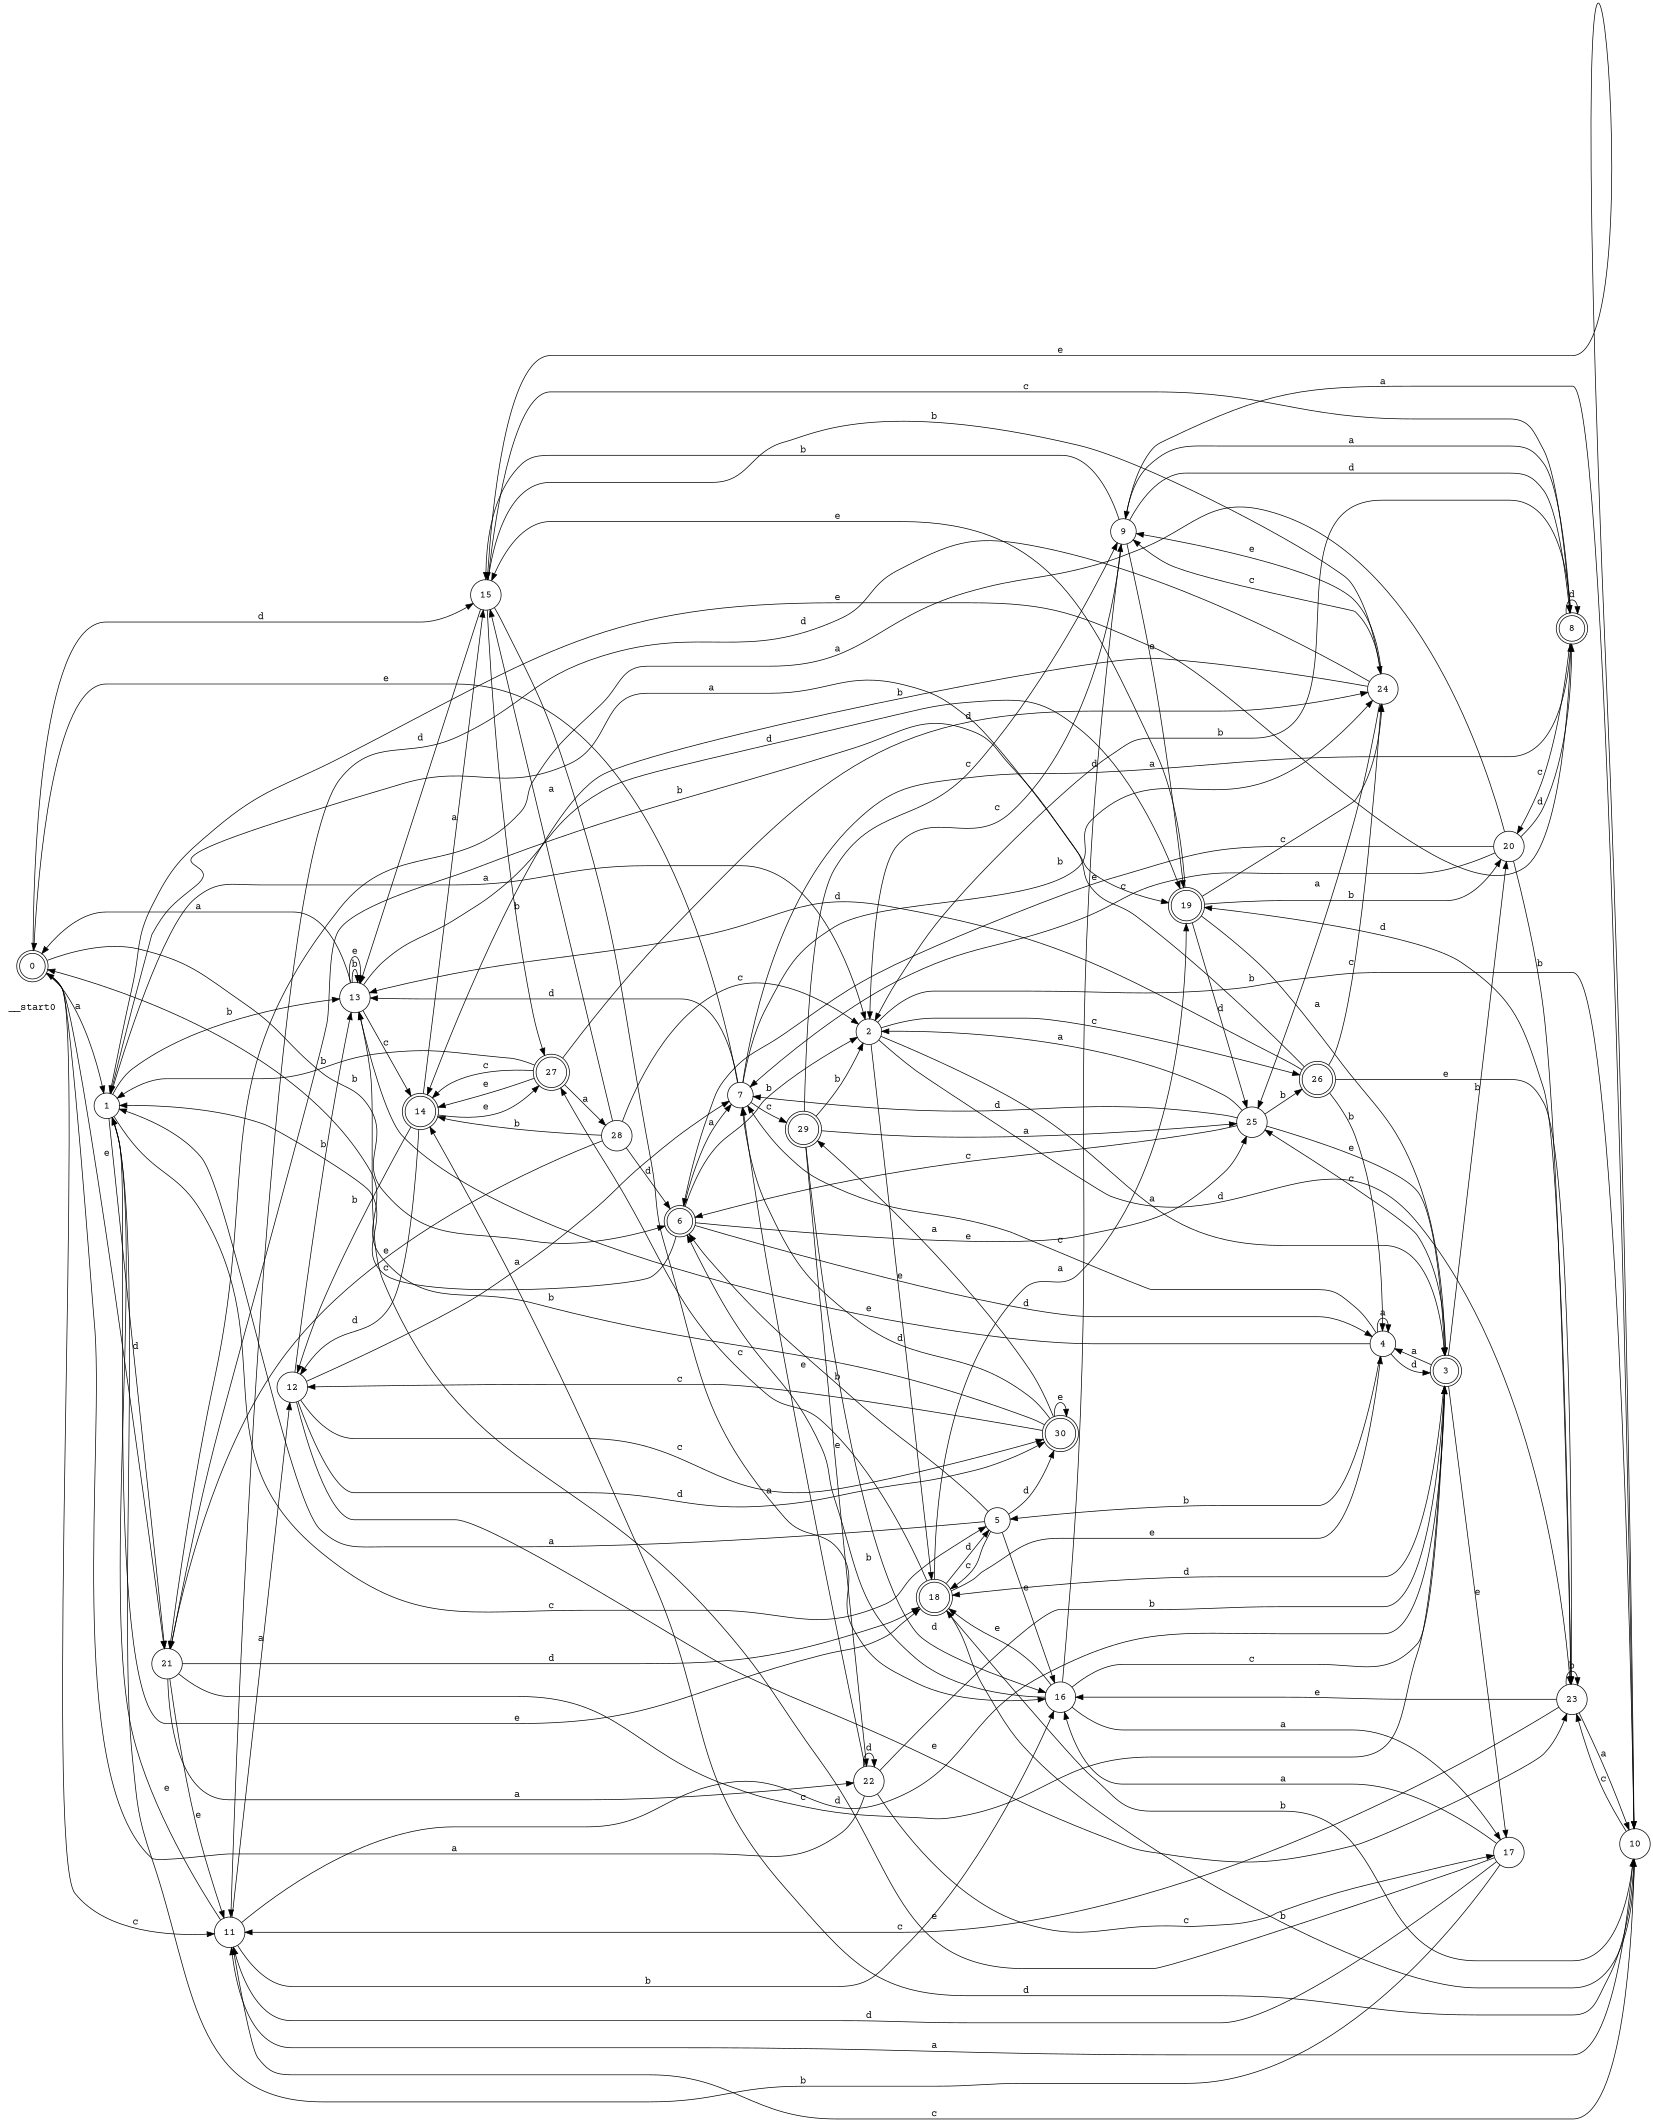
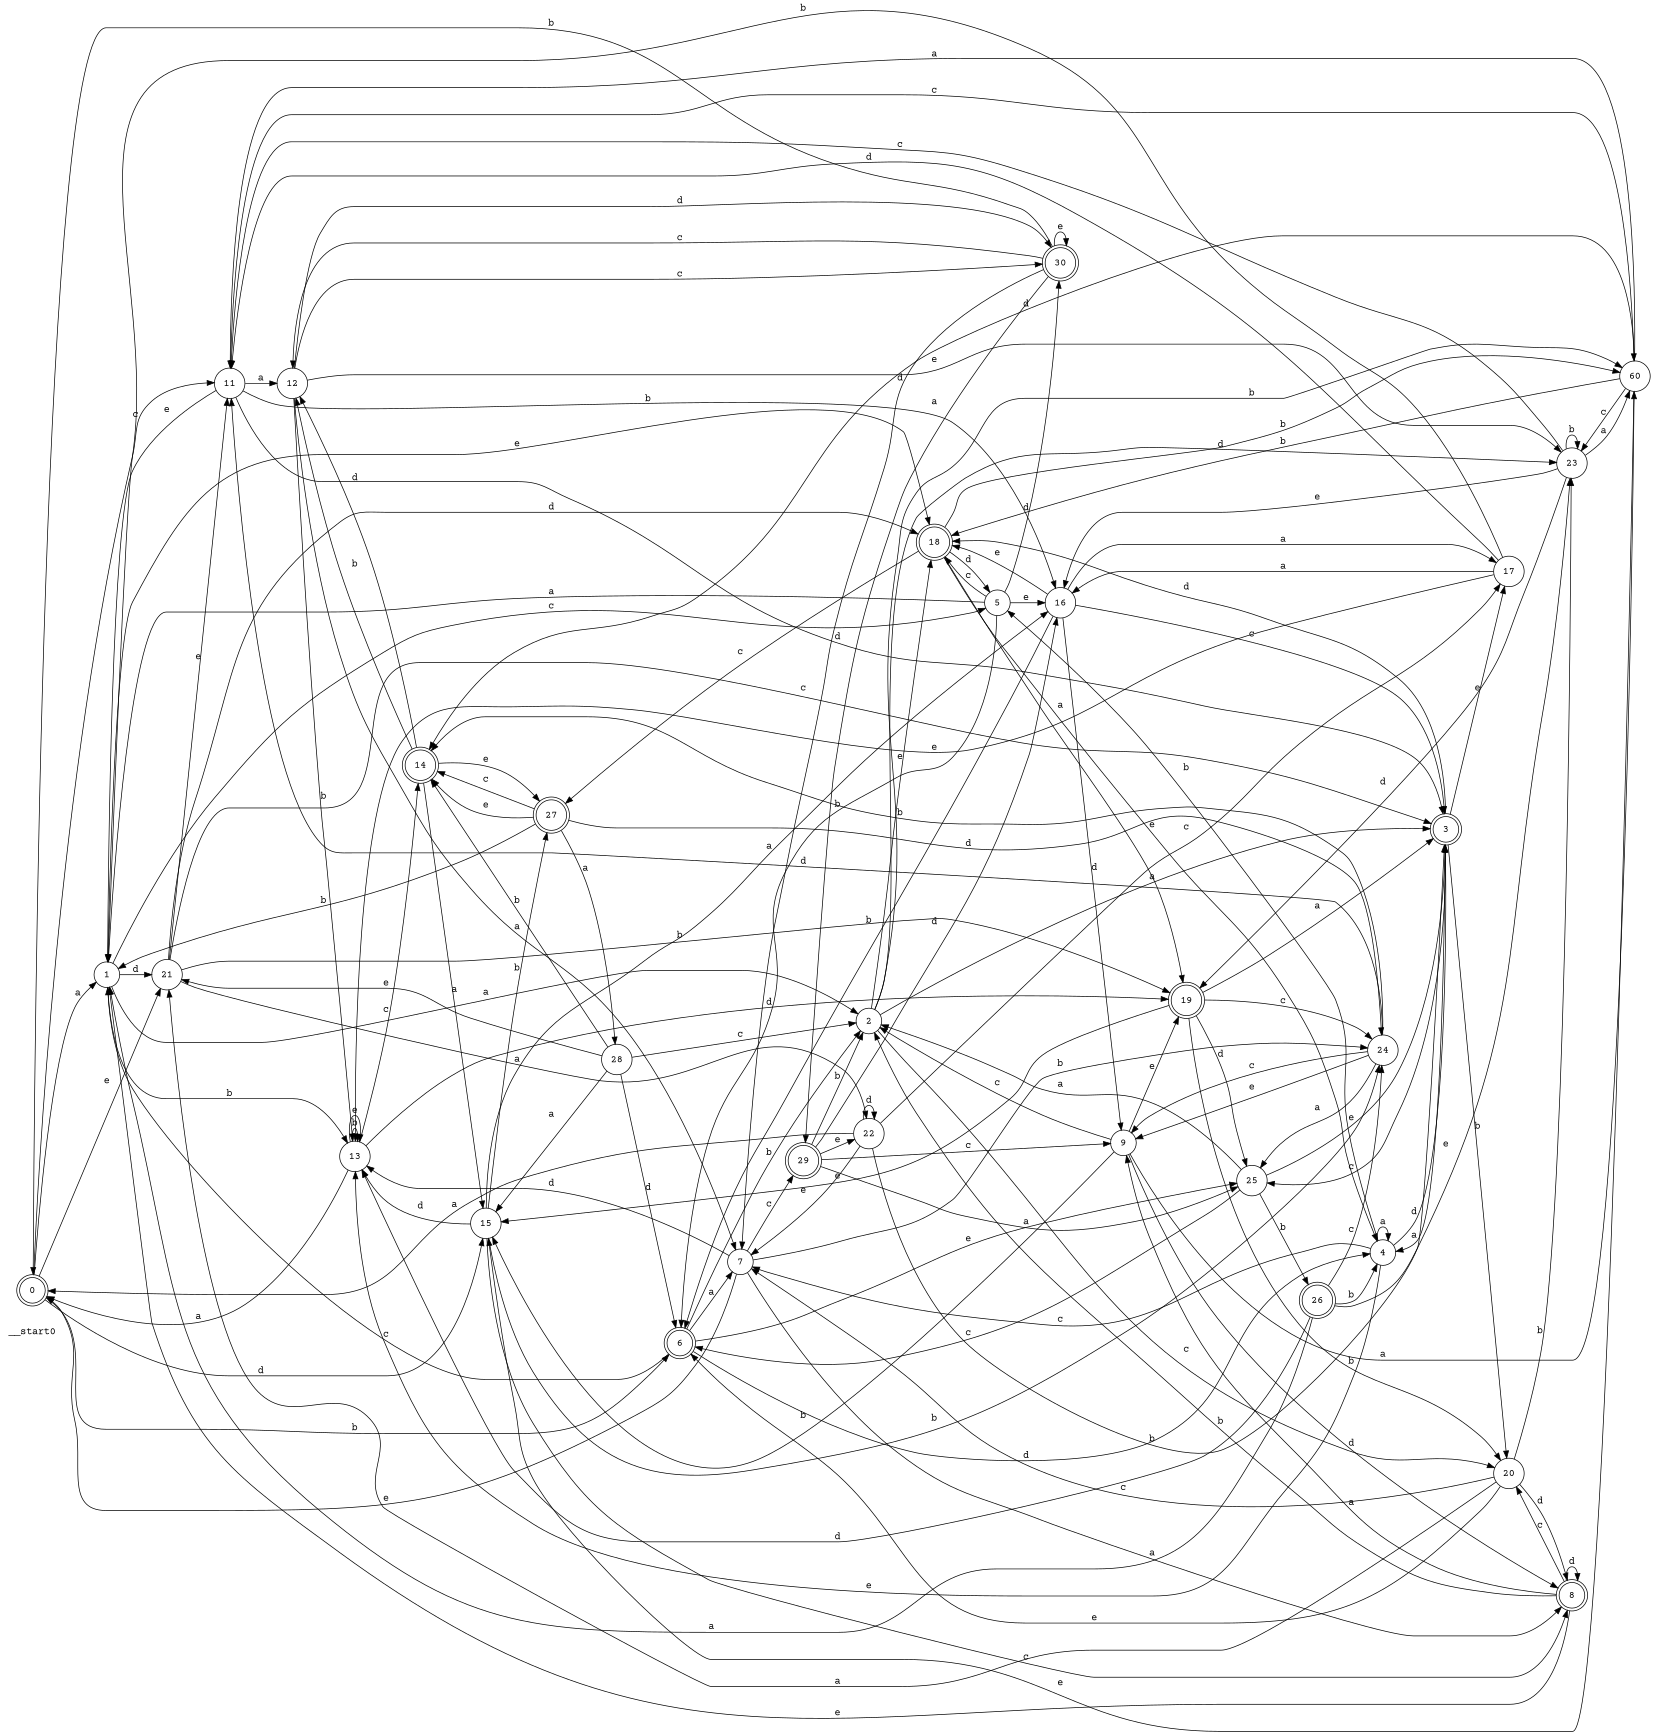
  digraph {
    fontname="Courier Prime"
    rankdir=LR
    node [fontname="Courier Prime" shape=circle color=black fillcolor=white style=filled]
    edge [fontname="Courier Prime"]
    __start0 [shape=none color="" fillcolor="" style=""]
    n2 [label=0 shape=doublecircle style="rounded,filled"]
    n3 [label=1]
    n4 [label=6 shape=doublecircle style="rounded,filled"]
    n5 [label=11]
    n6 [label=15]
    n7 [label=21]
    n8 [label=2]
    n9 [label=5]
    n10 [label=13]
    n11 [label=18 shape=doublecircle style="rounded,filled"]
    n12 [label=4]
    n13 [label=25]
    n14 [label=7]
    n15 [label=3 shape=doublecircle style="rounded,filled"]
-   n16 [label=10]
+   n16 [label=60]
    n17 [label=16]
    n18 [label=12]
    n19 [label=8 shape=doublecircle style="rounded,filled"]
    n20 [label=24]
    n21 [label=27 shape=doublecircle style="rounded,filled"]
    n22 [label=19 shape=doublecircle style="rounded,filled"]
    n23 [label=22]
    n24 [label=23]
    n25 [label=26 shape=doublecircle style="rounded,filled"]
    n26 [label=30 shape=doublecircle style="rounded,filled"]
    n27 [label=14 shape=doublecircle style="rounded,filled"]
    n28 [label=17]
    n29 [label=20]
    n30 [label=29 shape=doublecircle style="rounded,filled"]
    n31 [label=9]
    n32 [label=28]
    n2 -> n3 [label=a]
    n2 -> n4 [label=b]
    n2 -> n5 [label=c]
    n2 -> n6 [label=d]
    n2 -> n7 [label=e]
    n3 -> n7 [label=d]
    n3 -> n8 [label=a]
    n3 -> n9 [label=c]
    n3 -> n10 [label=b]
    n3 -> n11 [label=e]
    n4 -> n3 [label=c]
    n4 -> n8 [label=b]
    n4 -> n12 [label=d]
    n4 -> n13 [label=e]
    n4 -> n14 [label=a]
    n5 -> n3 [label=e]
    n5 -> n15 [label=d]
    n5 -> n16 [label=c]
    n5 -> n17 [label=b]
    n5 -> n18 [label=a]
    n6 -> n10 [label=d]
    n6 -> n17 [label=a]
    n6 -> n19 [label=c]
    n6 -> n20 [label=b]
    n6 -> n21 [label=b]
    n7 -> n5 [label=e]
    n7 -> n11 [label=d]
    n7 -> n15 [label=c]
    n7 -> n22 [label=b]
    n7 -> n23 [label=a]
    n8 -> n11 [label=e]
    n8 -> n15 [label=a]
    n8 -> n16 [label=b]
    n8 -> n24 [label=d]
-   n8 -> n25 [label=c]
+   n8 -> n29 [label=c]
    n9 -> n3 [label=a]
    n9 -> n4 [label=b]
    n9 -> n11 [label=c]
    n9 -> n17 [label=e]
    n9 -> n26 [label=d]
    n10 -> n2 [label=a]
    n10 -> n10 [label=b]
    n10 -> n10 [label=e]
    n10 -> n22 [label=d]
    n10 -> n27 [label=c]
    n11 -> n9 [label=d]
    n11 -> n12 [label=e]
    n11 -> n16 [label=b]
    n11 -> n21 [label=c]
    n11 -> n22 [label=a]
    n12 -> n9 [label=b]
    n12 -> n10 [label=e]
    n12 -> n12 [label=a]
    n12 -> n14 [label=c]
    n12 -> n15 [label=d]
    n13 -> n4 [label=c]
    n13 -> n8 [label=a]
-   n13 -> n14 [label=d]
    n13 -> n15 [label=e]
    n13 -> n25 [label=b]
    n14 -> n2 [label=e]
    n14 -> n10 [label=d]
    n14 -> n19 [label=a]
    n14 -> n20 [label=b]
    n14 -> n30 [label=c]
    n15 -> n11 [label=d]
    n15 -> n12 [label=a]
    n15 -> n13 [label=c]
    n15 -> n28 [label=e]
    n15 -> n29 [label=b]
    n16 -> n5 [label=a]
    n16 -> n6 [label=e]
    n16 -> n11 [label=b]
    n16 -> n24 [label=c]
    n16 -> n27 [label=d]
    n17 -> n4 [label=b]
    n17 -> n11 [label=e]
    n17 -> n15 [label=c]
    n17 -> n28 [label=a]
    n17 -> n31 [label=d]
    n18 -> n10 [label=b]
    n18 -> n14 [label=a]
    n18 -> n24 [label=e]
    n18 -> n26 [label=c]
    n18 -> n26 [label=d]
    n19 -> n3 [label=e]
    n19 -> n8 [label=b]
    n19 -> n19 [label=d]
    n19 -> n29 [label=c]
    n19 -> n31 [label=a]
    n20 -> n5 [label=d]
    n20 -> n13 [label=a]
    n20 -> n27 [label=b]
    n20 -> n31 [label=c]
    n20 -> n31 [label=e]
    n21 -> n3 [label=b]
    n21 -> n20 [label=d]
    n21 -> n27 [label=c]
    n21 -> n27 [label=e]
    n21 -> n32 [label=a]
    n22 -> n6 [label=e]
    n22 -> n13 [label=d]
    n22 -> n15 [label=a]
    n22 -> n20 [label=c]
    n22 -> n29 [label=b]
    n23 -> n2 [label=a]
    n23 -> n14 [label=e]
    n23 -> n15 [label=b]
    n23 -> n23 [label=d]
    n23 -> n28 [label=c]
    n24 -> n5 [label=c]
    n24 -> n16 [label=a]
    n24 -> n17 [label=e]
    n24 -> n22 [label=d]
    n24 -> n24 [label=b]
    n25 -> n3 [label=a]
    n25 -> n10 [label=d]
    n25 -> n12 [label=b]
    n25 -> n20 [label=c]
    n25 -> n24 [label=e]
    n26 -> n2 [label=b]
    n26 -> n14 [label=d]
    n26 -> n18 [label=c]
    n26 -> n26 [label=e]
    n26 -> n30 [label=a]
    n27 -> n6 [label=a]
    n27 -> n18 [label=b]
    n27 -> n18 [label=d]
    n27 -> n21 [label=e]
    n28 -> n3 [label=b]
    n28 -> n5 [label=d]
    n28 -> n10 [label=e]
    n28 -> n17 [label=a]
    n29 -> n4 [label=e]
    n29 -> n7 [label=a]
    n29 -> n14 [label=c]
    n29 -> n19 [label=d]
    n29 -> n24 [label=b]
    n30 -> n8 [label=b]
    n30 -> n13 [label=a]
    n30 -> n17 [label=d]
    n30 -> n23 [label=e]
    n30 -> n31 [label=c]
    n31 -> n6 [label=b]
    n31 -> n8 [label=c]
    n31 -> n16 [label=a]
    n31 -> n19 [label=d]
    n31 -> n22 [label=e]
    n32 -> n4 [label=d]
    n32 -> n6 [label=a]
    n32 -> n7 [label=e]
    n32 -> n8 [label=c]
    n32 -> n27 [label=b]
  }
